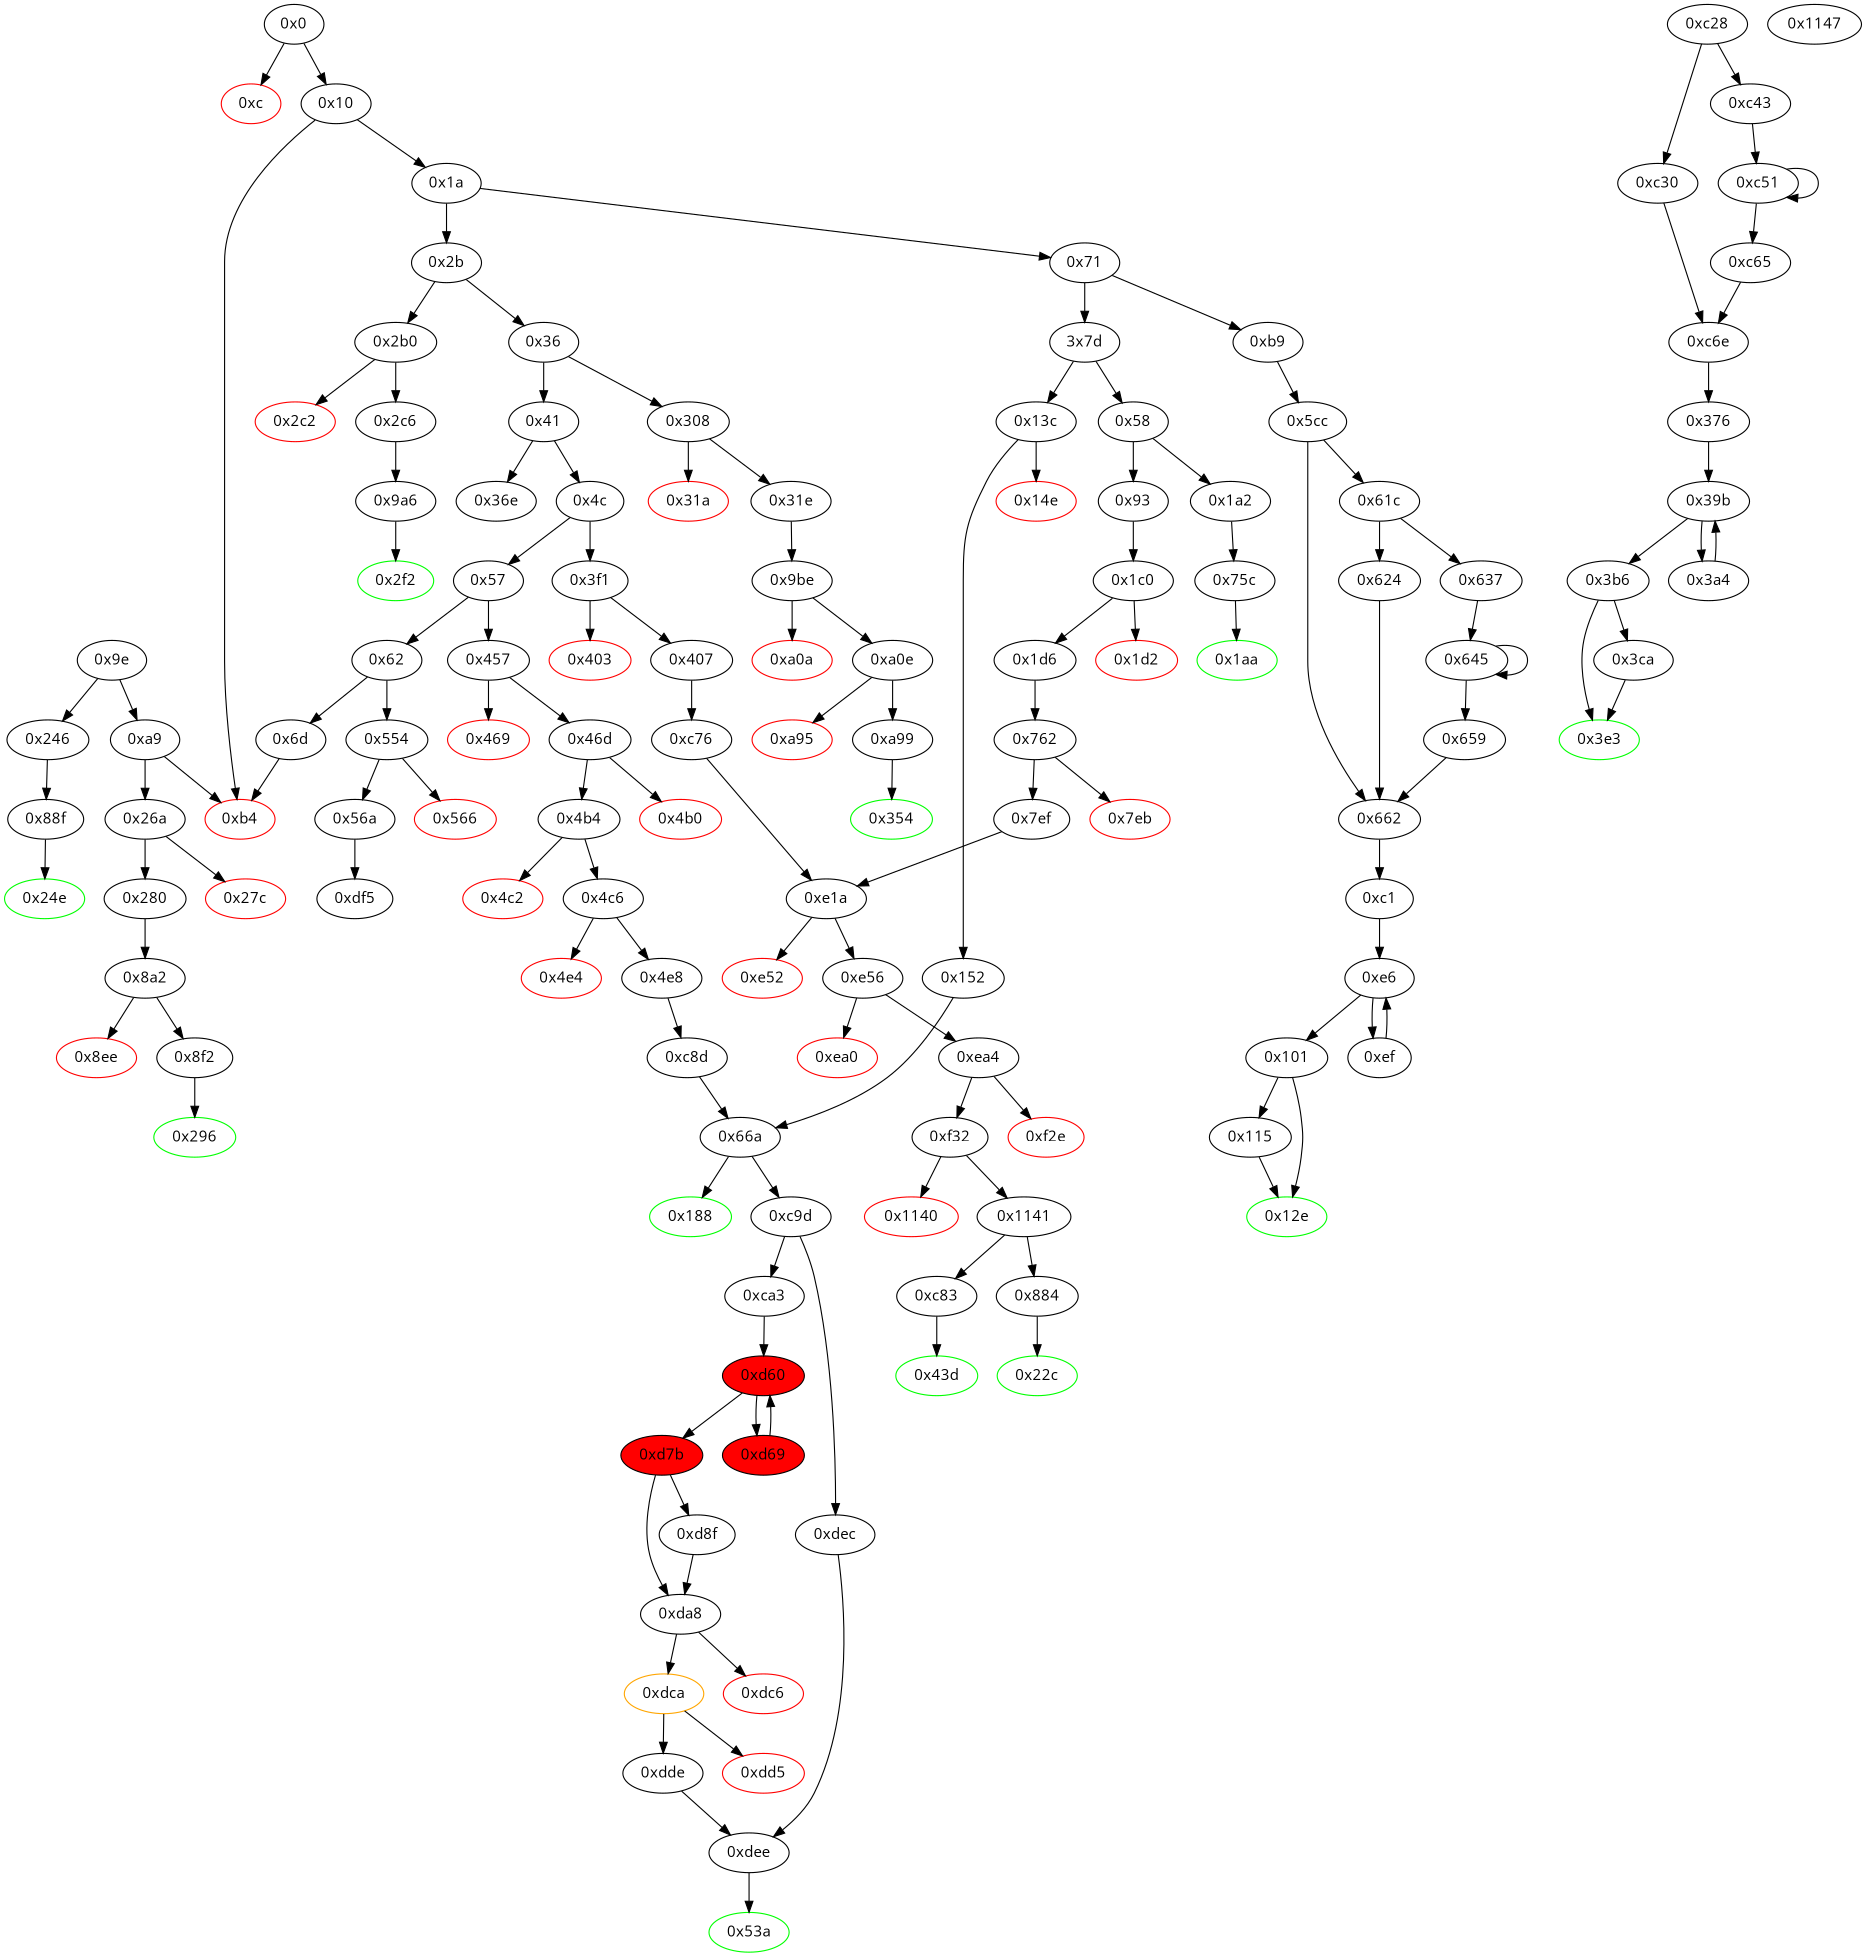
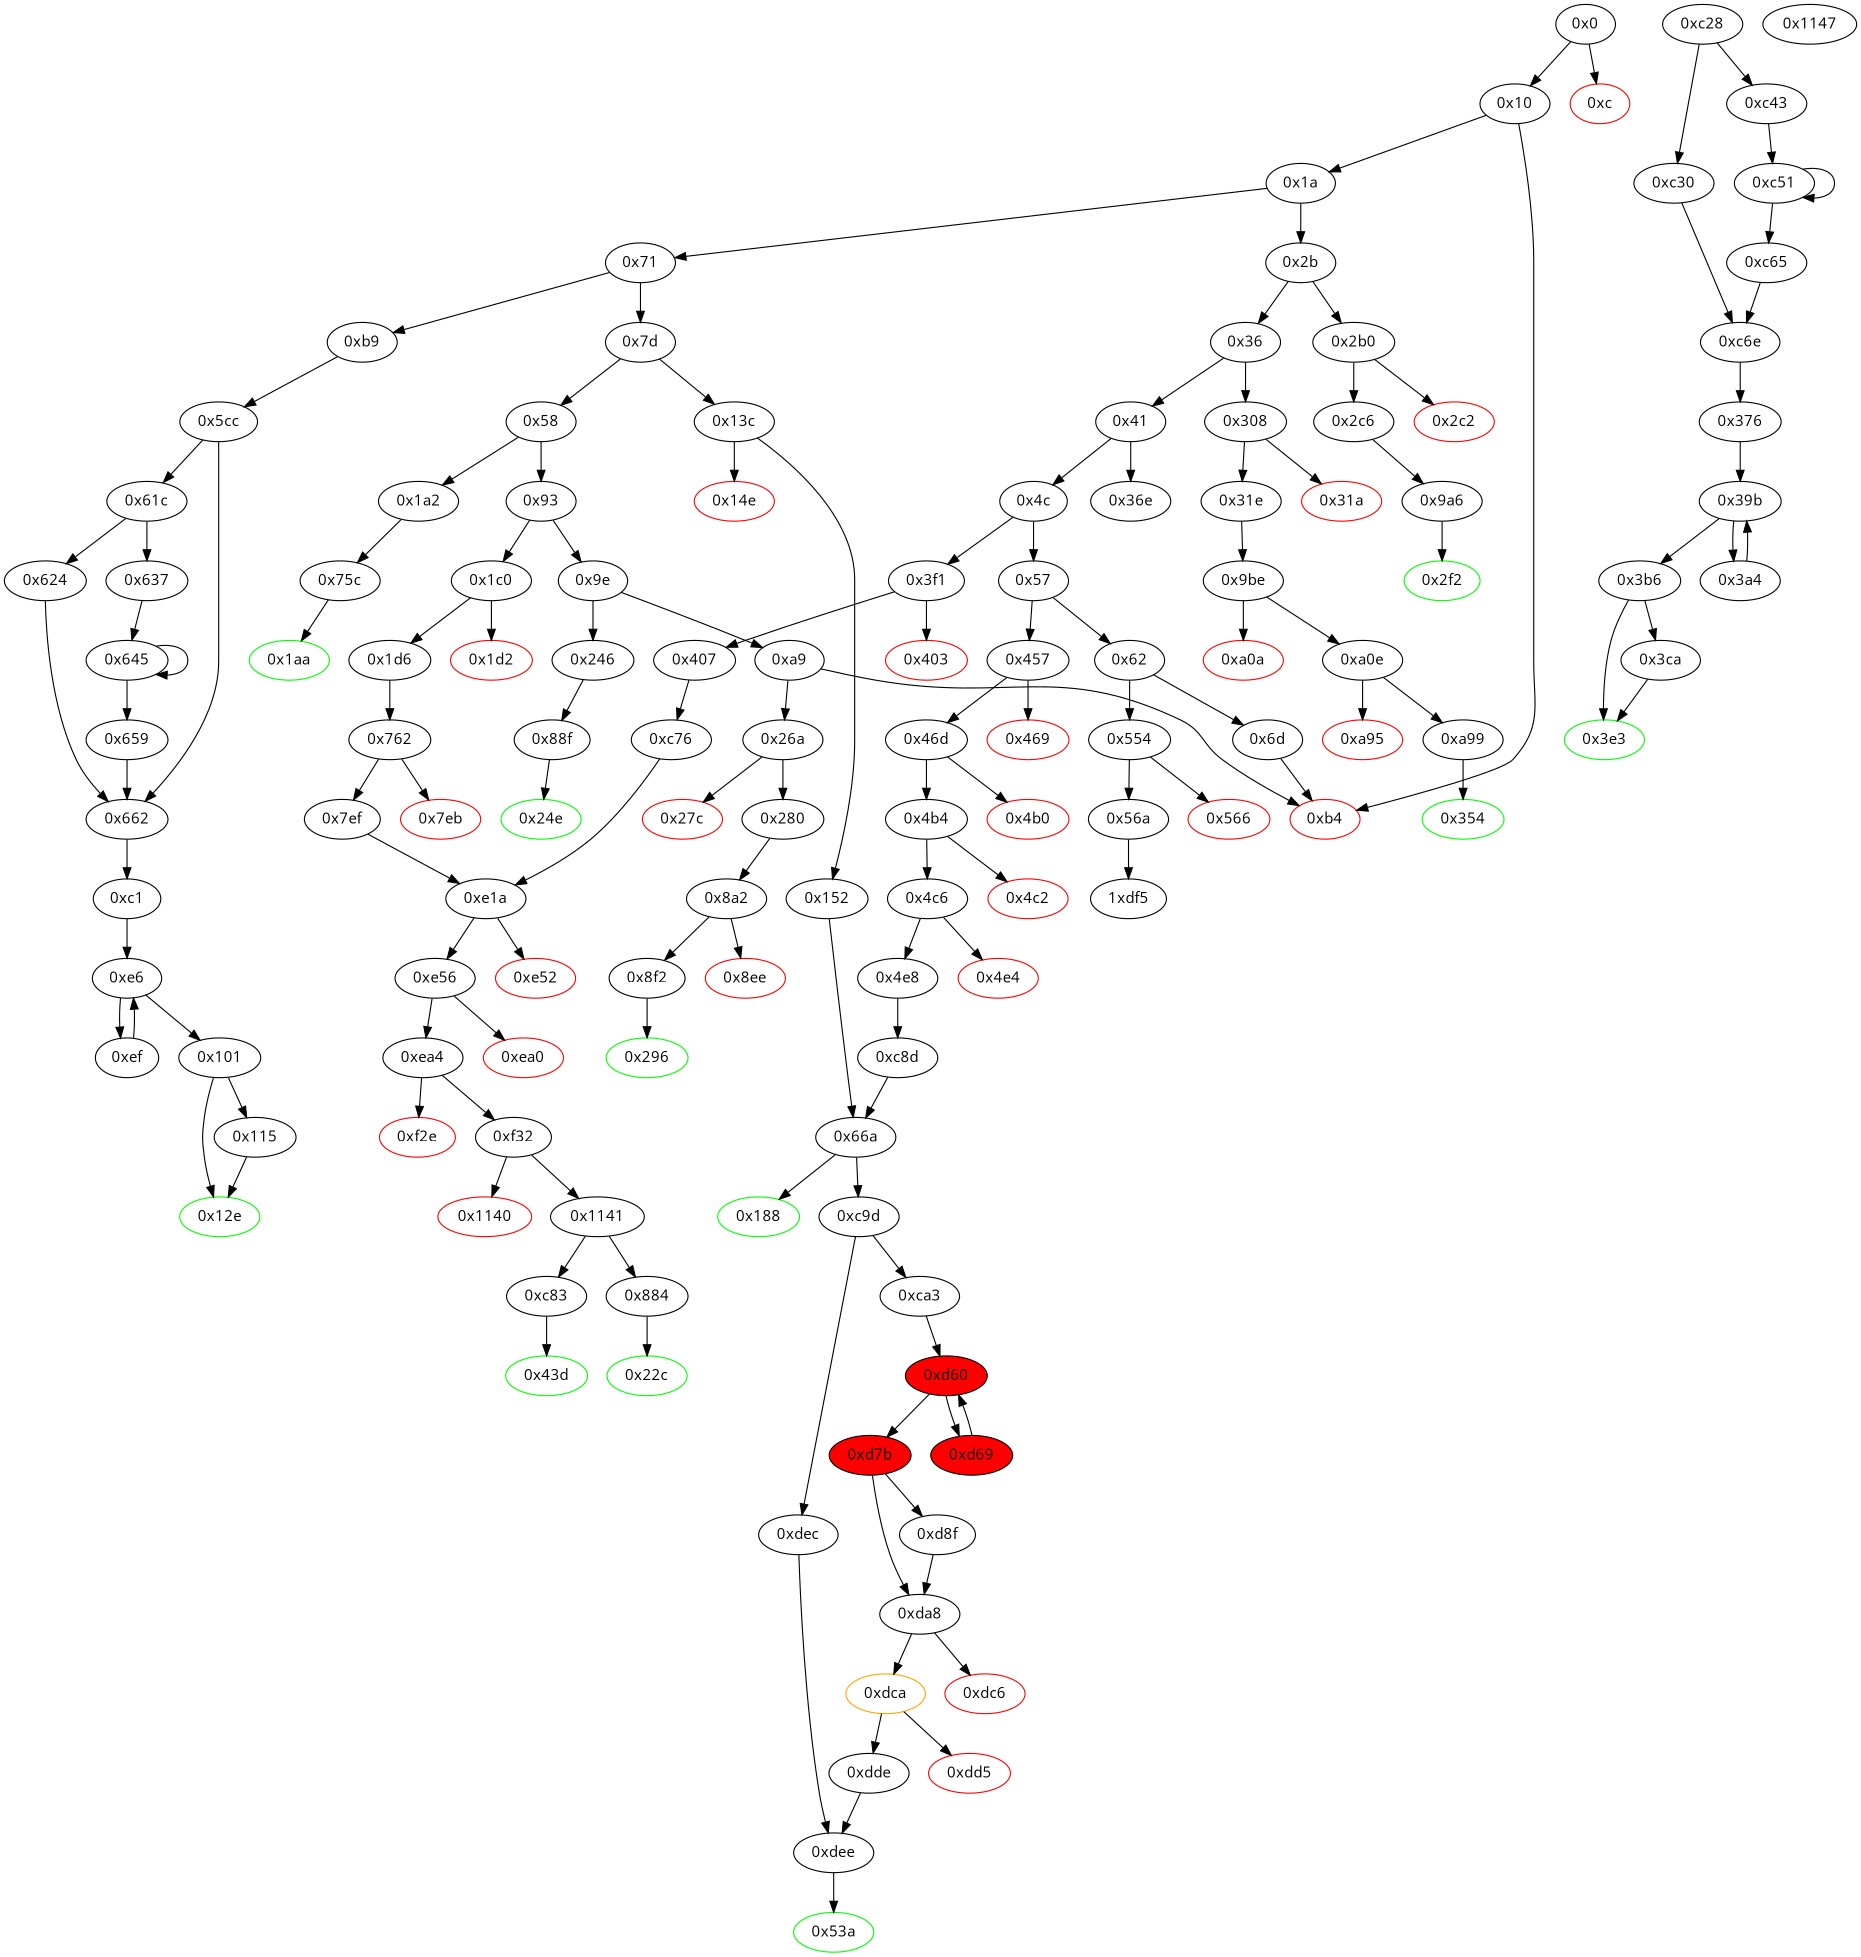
  digraph {
    fontname="Open Sans"
    node [fillcolor=white fontname="Open Sans" style=filled]
    edge [fontname="Open Sans"]
    "0x2c2" [color=red]
    "0x101"
    "0x115"
    "0x12e" [color=green]
    "0x93"
    "0x1c0"
    "0x9e"
    "0x1d6"
    "0x1d2" [color=red]
    "0x246"
    "0xa9"
    "0x88f"
    "0x24e" [color=green]
    "0x762"
    "0xc30"
    "0xc6e"
    "0x376"
    "0x7ef"
    "0xe1a"
    "0xe52" [color=red]
    "0xe56"
    "0x637"
    "0x645"
    "0x659"
    "0xc8d"
    "0x66a"
    "0x188" [color=green]
    "0xc9d"
    "0xdca" [color=orange]
    "0xdd5" [color=red]
    "0xdde"
    "0xdee"
    "0xb4" [color=red]
    "0x26a"
    "0xd7b" [fillcolor=red]
    "0xd8f"
    "0xda8"
    "0xdc6" [color=red]
    "0x6d"
    "0x4b0" [color=red]
    "0x46d"
    "0x4b4"
    "0x4c6"
    "0x4c2" [color=red]
    "0x14e" [color=red]
    "0xea4"
    "0xea0" [color=red]
    "0x280"
    "0x27c" [color=red]
    "0x8a2"
    "0x152"
    "0xca3"
    "0xdec"
    "0x1aa" [color=green]
    "0x75c"
    "0xc1"
    "0xe6"
    "0xef"
    "0xc28"
    "0xc43"
    "0x56a"
-   "0xdf5"
+   "0xdf5" [label="1xdf5"]
    "0x7eb" [color=red]
    "0xa95" [color=red]
    "0xa0e"
    "0xa99"
    "0x354" [color=green]
    "0xc51"
    "0xc65"
    "0x1a2"
    "0x39b"
    "0x3b6"
    "0x3a4"
    "0xf2e" [color=red]
    "0x1a"
    "0x2b"
    "0x71"
    "0x2b0"
    "0x36"
-   "0x7d" [label="3x7d"]
+   "0x7d"
    "0xb9"
    "0x2c6"
    "0x41"
    "0x308"
    "0x43d" [color=green]
    "0xc83"
    "0x662"
    "0x9a6"
    "0x2f2" [color=green]
    "0x296" [color=green]
    "0xa0a" [color=red]
    "0x22c" [color=green]
    "0x884"
    "0x469" [color=red]
    "0xd60" [fillcolor=red]
    "0xd69" [fillcolor=red]
    "0x4c"
    "0x57"
    "0x3f1"
    "0x457"
    "0x62"
    "0x407"
    "0x403" [color=red]
    "0x554"
    "0x566" [color=red]
    "0x3e3" [color=green]
    "0x3ca"
    "0xf32"
    "0x1140" [color=red]
    "0x1141"
    "0xc" [color=red]
    "0x0"
    "0x10"
    n114 [label="0x58"]
    "0x13c"
    "0x5cc"
    "0x4e4" [color=red]
    "0x4e8"
    "0x9be"
    "0x61c"
    "0x624"
    "0x8ee" [color=red]
    "0x8f2"
    "0x31e"
    "0x53a" [color=green]
    "0x36e"
    "0x1147"
    "0x31a" [color=red]
    "0xc76"
    "0x101" -> "0x115"
    "0x101" -> "0x12e"
    "0x115" -> "0x12e"
    "0x93" -> "0x1c0"
+   "0x93" -> "0x9e"
    "0x1c0" -> "0x1d6"
    "0x1c0" -> "0x1d2"
    "0x9e" -> "0x246"
    "0x9e" -> "0xa9"
    "0x1d6" -> "0x762"
    "0x246" -> "0x88f"
    "0xa9" -> "0xb4"
    "0xa9" -> "0x26a"
    "0x88f" -> "0x24e"
    "0x762" -> "0x7ef"
    "0x762" -> "0x7eb"
    "0xc30" -> "0xc6e"
    "0xc6e" -> "0x376"
    "0x376" -> "0x39b"
    "0x7ef" -> "0xe1a"
    "0xe1a" -> "0xe52"
    "0xe1a" -> "0xe56"
    "0xe56" -> "0xea4"
    "0xe56" -> "0xea0"
    "0x637" -> "0x645"
    "0x645" -> "0x645"
    "0x645" -> "0x659"
    "0x659" -> "0x662"
    "0xc8d" -> "0x66a"
    "0x66a" -> "0x188"
    "0x66a" -> "0xc9d"
    "0xc9d" -> "0xca3"
    "0xc9d" -> "0xdec"
    "0xdca" -> "0xdd5"
    "0xdca" -> "0xdde"
    "0xdde" -> "0xdee"
    "0xdee" -> "0x53a"
    "0x26a" -> "0x280"
    "0x26a" -> "0x27c"
    "0xd7b" -> "0xd8f"
    "0xd7b" -> "0xda8"
    "0xd8f" -> "0xda8"
    "0xda8" -> "0xdca"
    "0xda8" -> "0xdc6"
    "0x6d" -> "0xb4"
    "0x46d" -> "0x4b0"
    "0x46d" -> "0x4b4"
    "0x4b4" -> "0x4c6"
    "0x4b4" -> "0x4c2"
    "0x4c6" -> "0x4e4"
    "0x4c6" -> "0x4e8"
    "0xea4" -> "0xf2e"
    "0xea4" -> "0xf32"
    "0x280" -> "0x8a2"
    "0x8a2" -> "0x8ee"
    "0x8a2" -> "0x8f2"
    "0x152" -> "0x66a"
    "0xca3" -> "0xd60"
    "0xdec" -> "0xdee"
    "0x75c" -> "0x1aa"
    "0xc1" -> "0xe6"
    "0xe6" -> "0x101"
    "0xe6" -> "0xef"
    "0xef" -> "0xe6"
    "0xc28" -> "0xc30"
    "0xc28" -> "0xc43"
    "0xc43" -> "0xc51"
    "0x56a" -> "0xdf5"
    "0xa0e" -> "0xa95"
    "0xa0e" -> "0xa99"
    "0xa99" -> "0x354"
    "0xc51" -> "0xc51"
    "0xc51" -> "0xc65"
    "0xc65" -> "0xc6e"
    "0x1a2" -> "0x75c"
    "0x39b" -> "0x3b6"
    "0x39b" -> "0x3a4"
    "0x3b6" -> "0x3e3"
    "0x3b6" -> "0x3ca"
    "0x3a4" -> "0x39b"
    "0x1a" -> "0x2b"
    "0x1a" -> "0x71"
    "0x2b" -> "0x2b0"
    "0x2b" -> "0x36"
    "0x71" -> "0x7d"
    "0x71" -> "0xb9"
    "0x2b0" -> "0x2c2"
    "0x2b0" -> "0x2c6"
    "0x36" -> "0x41"
    "0x36" -> "0x308"
    "0x7d" -> n114
    "0x7d" -> "0x13c"
    "0xb9" -> "0x5cc"
    "0x2c6" -> "0x9a6"
    "0x41" -> "0x4c"
    "0x41" -> "0x36e"
    "0x308" -> "0x31e"
    "0x308" -> "0x31a"
    "0xc83" -> "0x43d"
    "0x662" -> "0xc1"
    "0x9a6" -> "0x2f2"
    "0x884" -> "0x22c"
    "0xd60" -> "0xd7b"
    "0xd60" -> "0xd69"
    "0xd69" -> "0xd60"
    "0x4c" -> "0x57"
    "0x4c" -> "0x3f1"
    "0x57" -> "0x457"
    "0x57" -> "0x62"
    "0x3f1" -> "0x407"
    "0x3f1" -> "0x403"
    "0x457" -> "0x46d"
    "0x457" -> "0x469"
    "0x62" -> "0x6d"
    "0x62" -> "0x554"
    "0x407" -> "0xc76"
    "0x554" -> "0x56a"
    "0x554" -> "0x566"
    "0x3ca" -> "0x3e3"
    "0xf32" -> "0x1140"
    "0xf32" -> "0x1141"
    "0x1141" -> "0xc83"
    "0x1141" -> "0x884"
    "0x0" -> "0xc"
    "0x0" -> "0x10"
    "0x10" -> "0xb4"
    "0x10" -> "0x1a"
    n114 -> "0x93"
    n114 -> "0x1a2"
    "0x13c" -> "0x14e"
    "0x13c" -> "0x152"
    "0x5cc" -> "0x662"
    "0x5cc" -> "0x61c"
    "0x4e8" -> "0xc8d"
    "0x9be" -> "0xa0e"
    "0x9be" -> "0xa0a"
    "0x61c" -> "0x637"
    "0x61c" -> "0x624"
    "0x624" -> "0x662"
    "0x8f2" -> "0x296"
    "0x31e" -> "0x9be"
    "0xc76" -> "0xe1a"
  }
